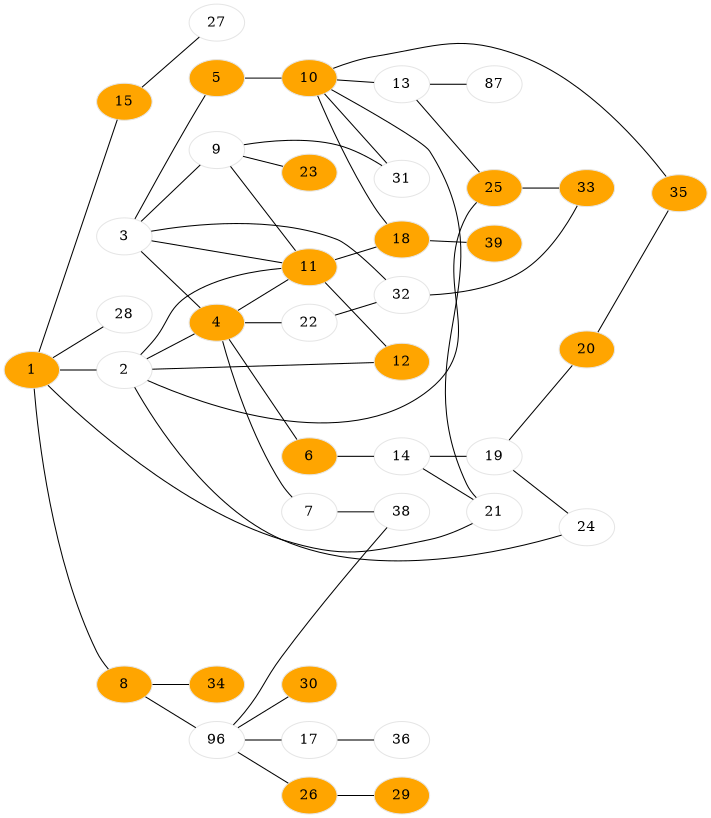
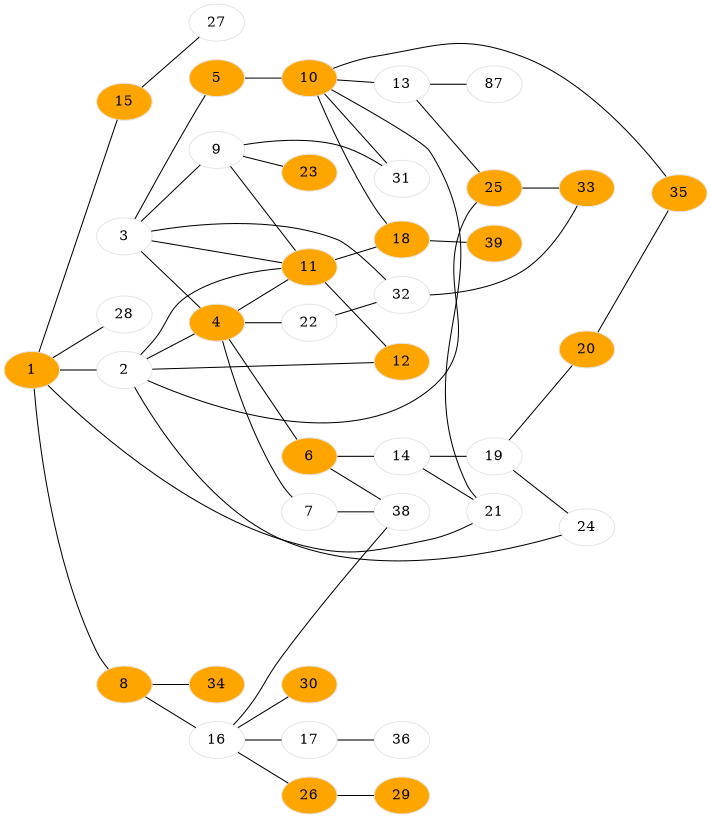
  graph {
    rankdir=LR
    node [color=gray90 fillcolor=orange style=filled]
    edge [weight=1.0]
    2 [fillcolor=white]
    1
    8
    15
    21 [fillcolor=white]
    28 [fillcolor=white]
    11
    12
    24 [fillcolor=white]
    25
    4
-   16 [fillcolor=white label=96]
+   16 [fillcolor=white]
    34
    27 [fillcolor=white]
    3 [fillcolor=white]
    5
    9 [fillcolor=white]
    32 [fillcolor=white]
    18
    33
    6
    7 [fillcolor=white]
    22 [fillcolor=white]
    10
    23
    31 [fillcolor=white]
    14 [fillcolor=white]
    38 [fillcolor=white]
    13 [fillcolor=white]
    35
    19 [fillcolor=white]
    17 [fillcolor=white]
    26
    30
    n35 [fillcolor=white label=87]
    39
    20
    36 [fillcolor=white]
    29
    2 -- 11
    2 -- 12 [weight=2.0]
    2 -- 24
    2 -- 25
    2 -- 4
    1 -- 2
    1 -- 8
    1 -- 15
    1 -- 21
    1 -- 28
    8 -- 16
    8 -- 34
    15 -- 27
    11 -- 12
    11 -- 18
    25 -- 33 [weight=2.0]
    4 -- 11
    4 -- 6
    4 -- 7
    4 -- 22
    16 -- 38
    16 -- 17
    16 -- 26
    16 -- 30
    3 -- 11 [weight=2.0]
    3 -- 4 [weight=4.0]
    3 -- 5
    3 -- 9
    3 -- 32
    5 -- 10 [weight=5.0]
    9 -- 11
    9 -- 23 [weight=2.0]
    9 -- 31
    32 -- 33
    18 -- 39
    6 -- 14
+   6 -- 38
    7 -- 38
    22 -- 32
    10 -- 21
    10 -- 18
    10 -- 31
    10 -- 13
    10 -- 35
    14 -- 21
    14 -- 19 [weight=2.0]
    13 -- 25
    13 -- n35
    19 -- 24
    19 -- 20
    17 -- 36
    26 -- 29
    20 -- 35
  }
